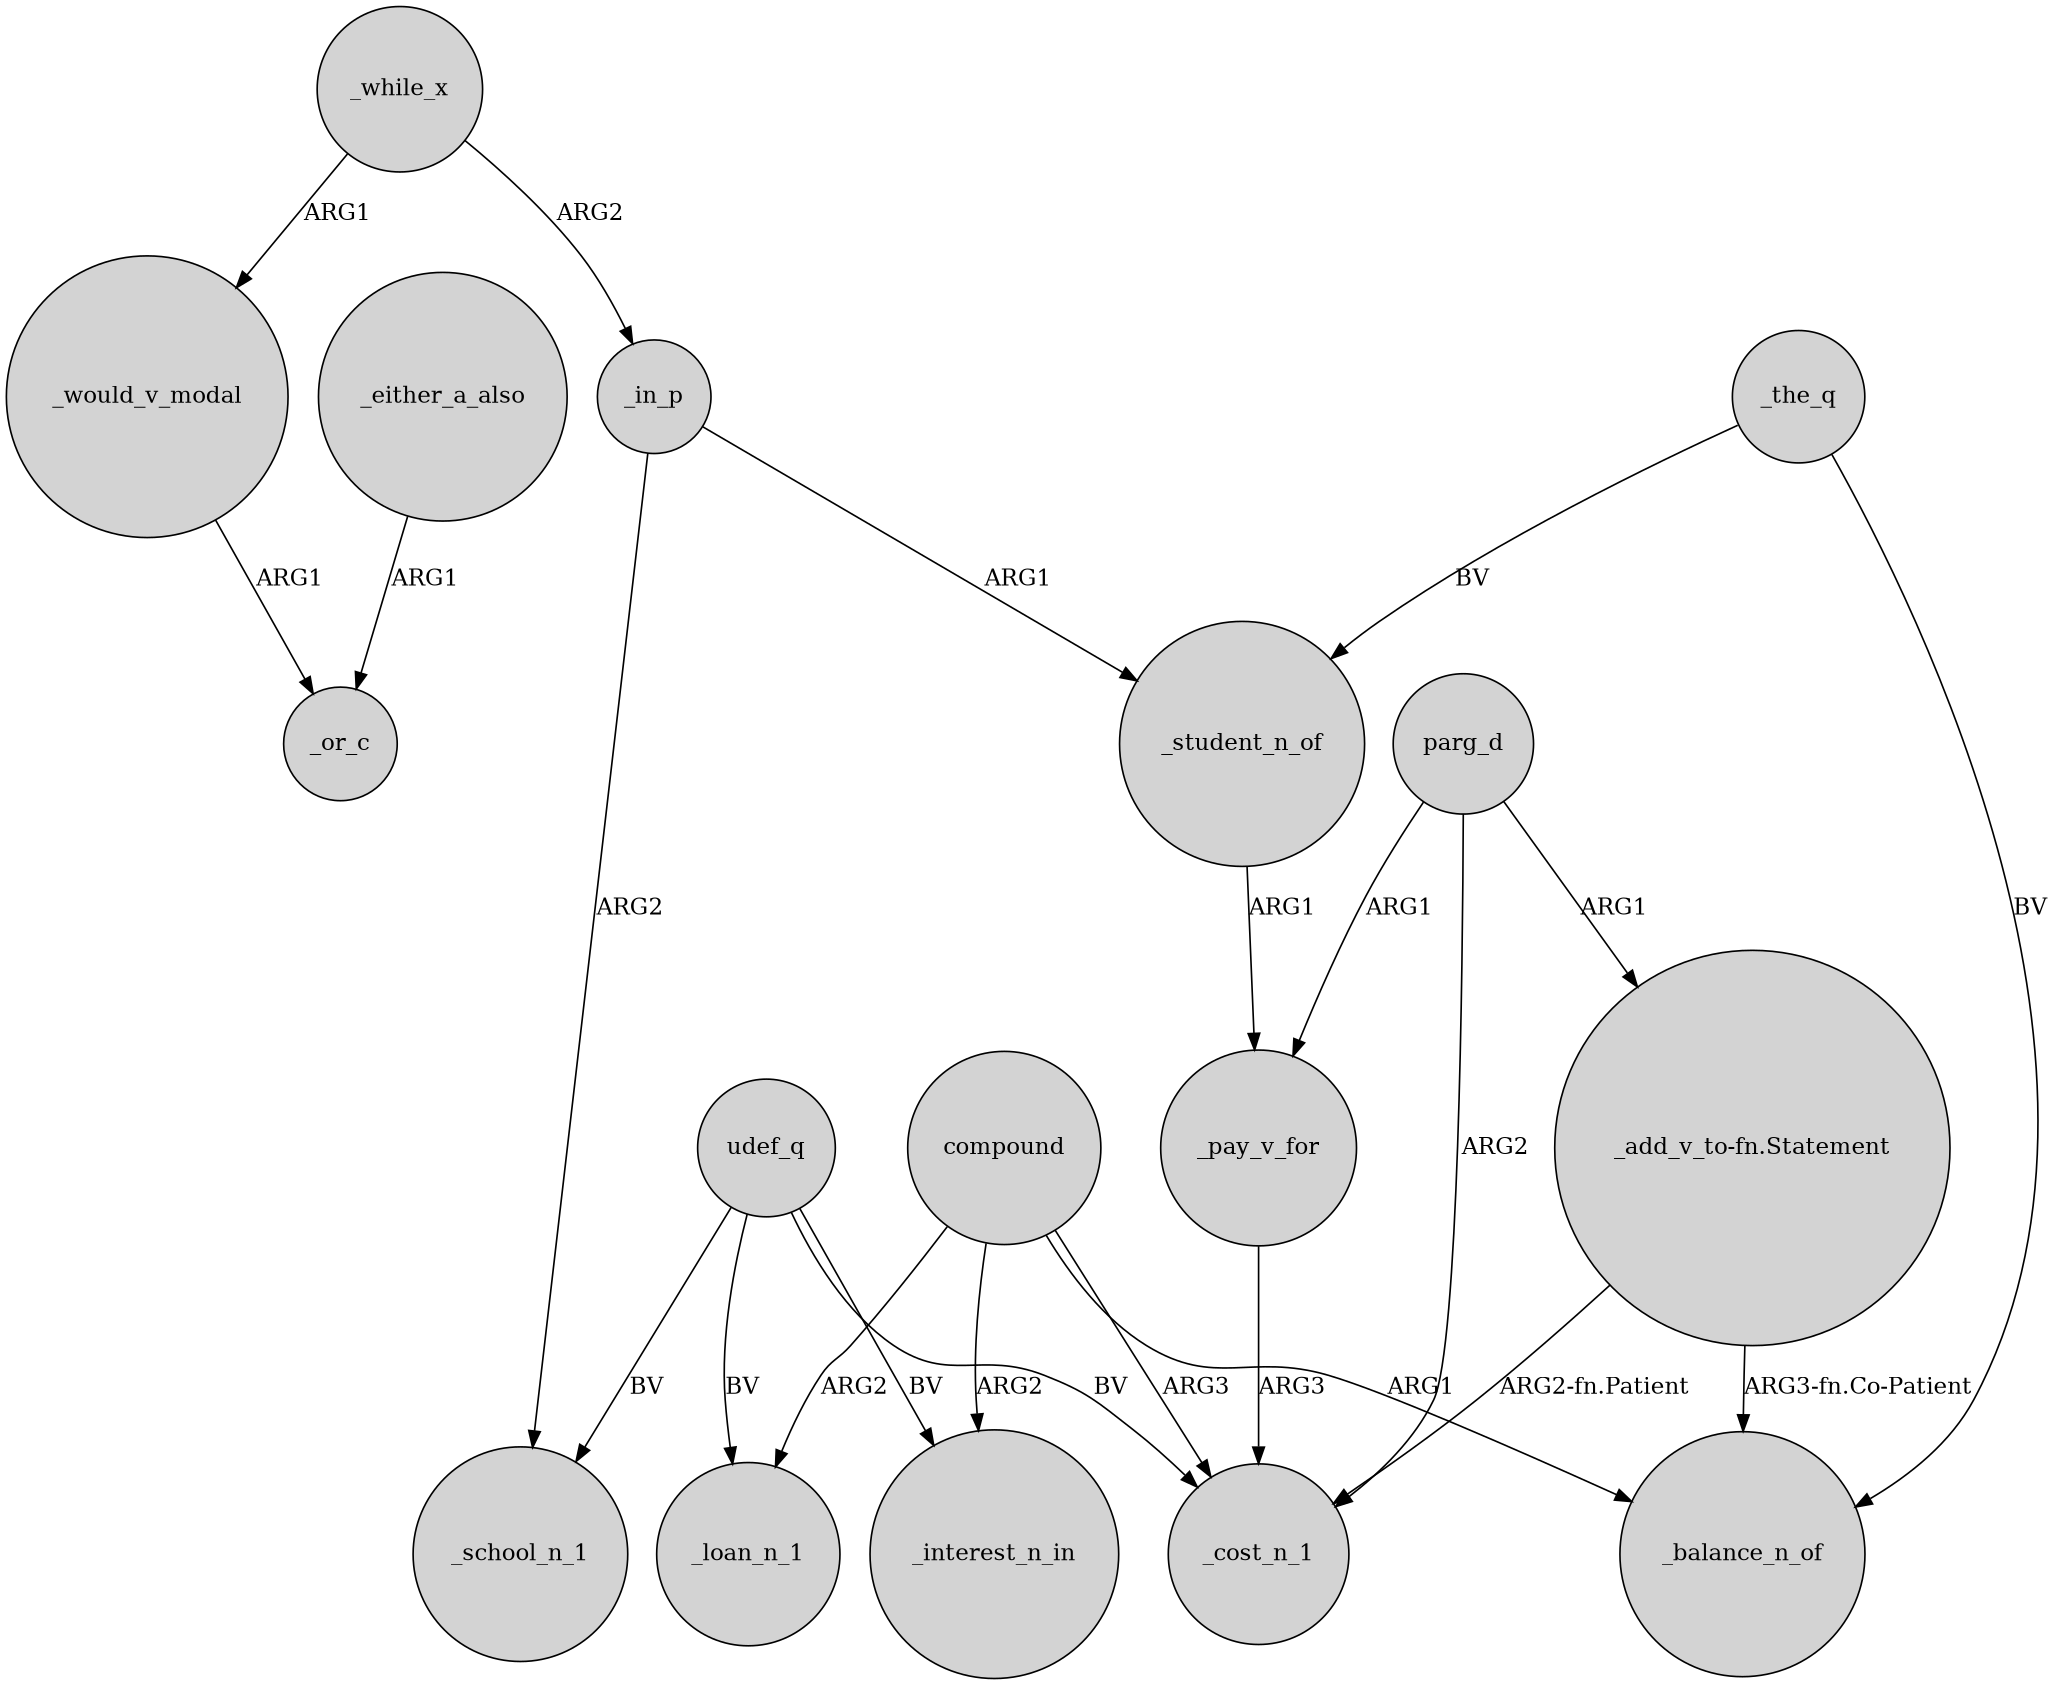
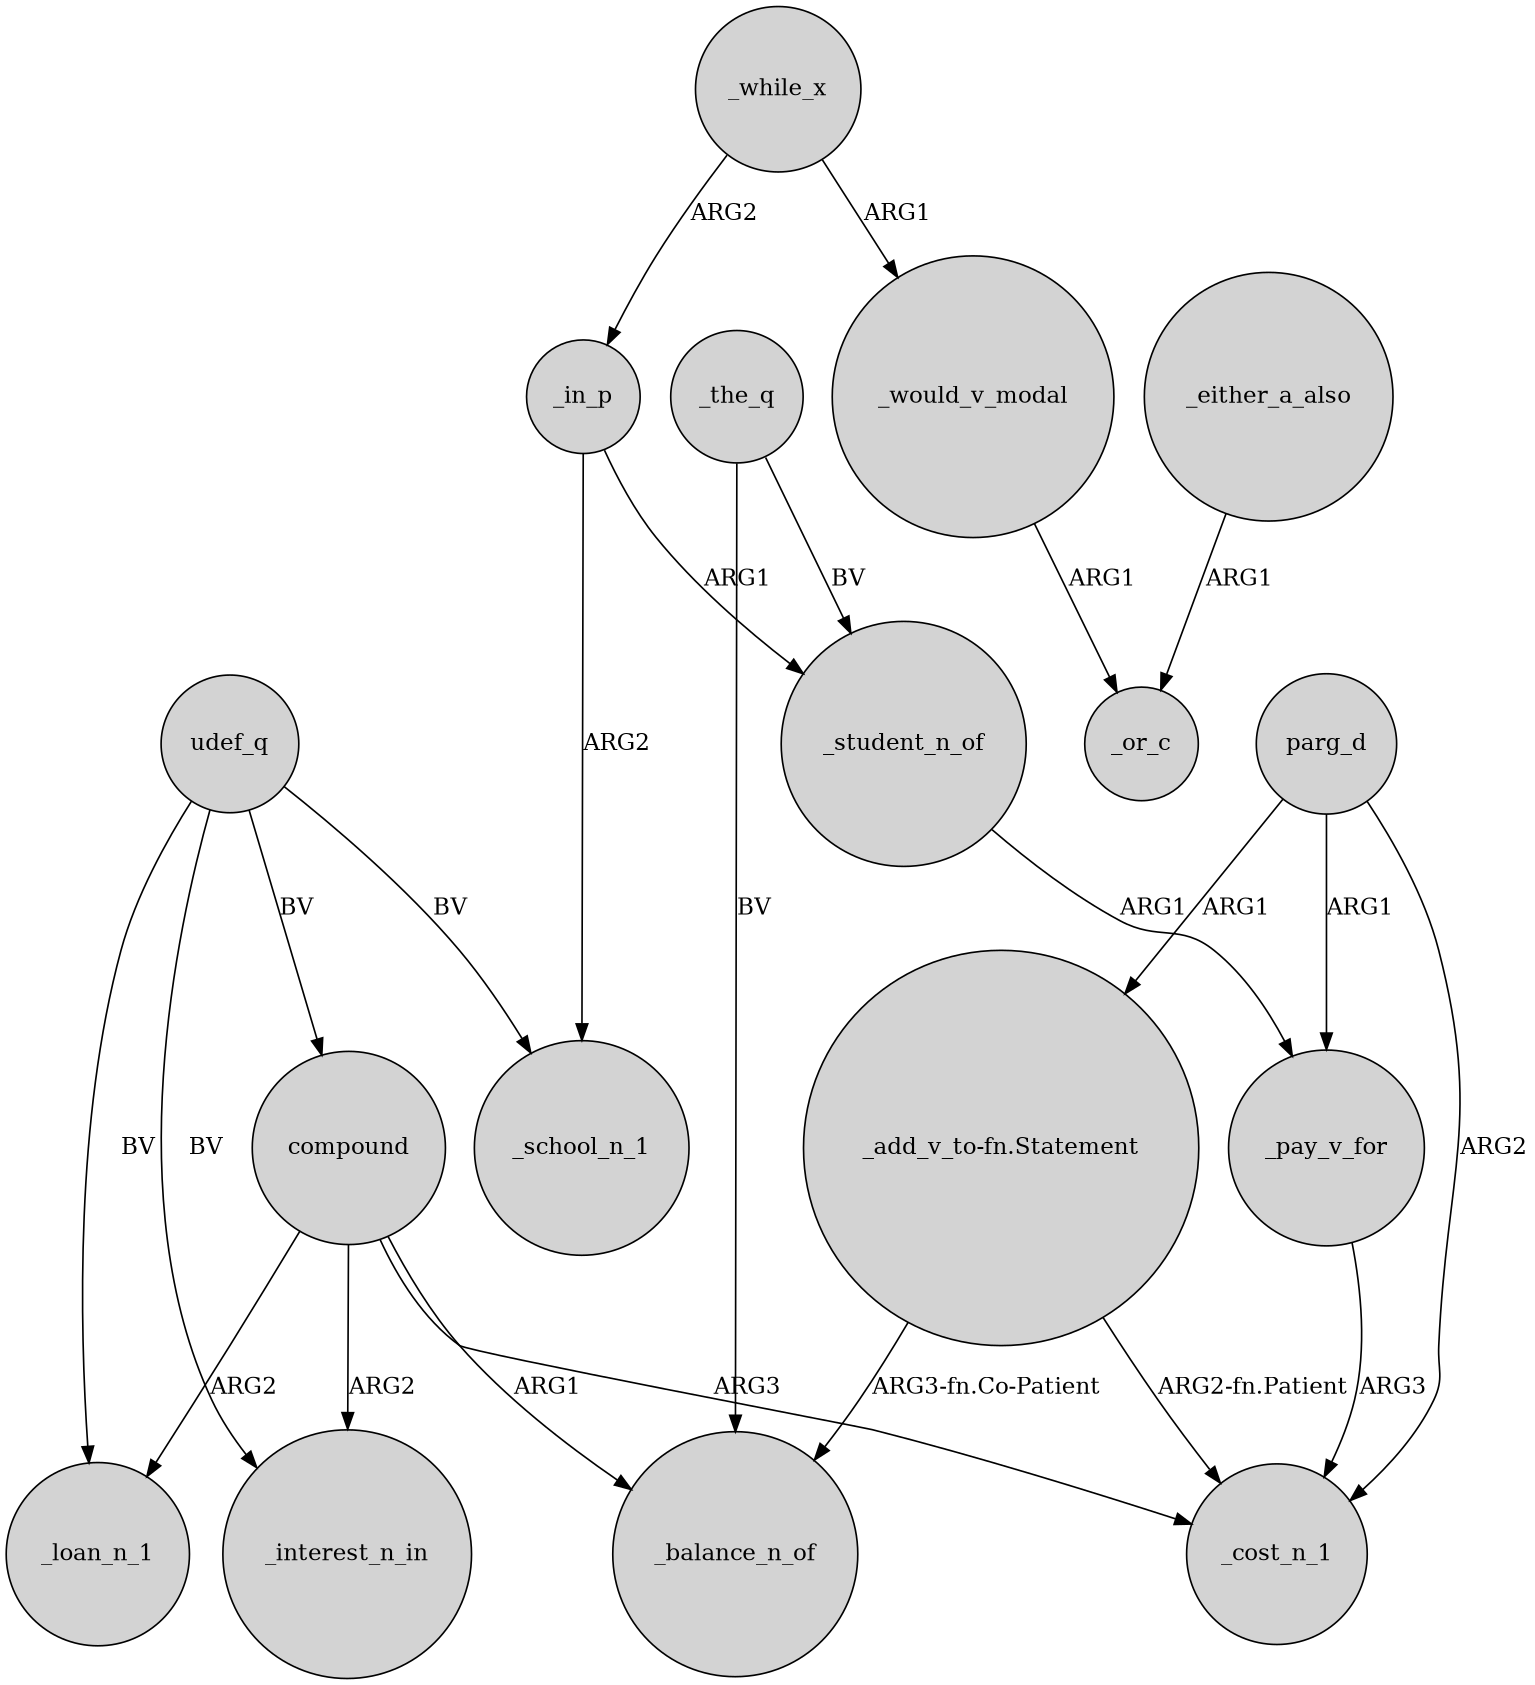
  digraph {
    node [shape=circle style=filled]
    _pay_v_for
    _cost_n_1
    _student_n_of
    _while_x
    _in_p
    _would_v_modal
    _school_n_1
    _or_c
    _either_a_also
    "_add_v_to-fn.Statement"
    _balance_n_of
    parg_d
    udef_q
    _interest_n_in
    _loan_n_1
    compound
    _the_q
    _pay_v_for -> _cost_n_1 [label=ARG3]
    _student_n_of -> _pay_v_for [label=ARG1]
    _while_x -> _in_p [label=ARG2]
    _while_x -> _would_v_modal [label=ARG1]
    _in_p -> _student_n_of [label=ARG1]
    _in_p -> _school_n_1 [label=ARG2]
    _would_v_modal -> _or_c [label=ARG1]
    _either_a_also -> _or_c [label=ARG1]
    "_add_v_to-fn.Statement" -> _cost_n_1 [label="ARG2-fn.Patient"]
    "_add_v_to-fn.Statement" -> _balance_n_of [label="ARG3-fn.Co-Patient"]
    parg_d -> _pay_v_for [label=ARG1]
    parg_d -> _cost_n_1 [label=ARG2]
    parg_d -> "_add_v_to-fn.Statement" [label=ARG1]
-   udef_q -> _cost_n_1 [label=BV]
+   udef_q -> compound [label=BV]
    udef_q -> _school_n_1 [label=BV]
    udef_q -> _interest_n_in [label=BV]
    udef_q -> _loan_n_1 [label=BV]
    compound -> _cost_n_1 [label=ARG3]
    compound -> _balance_n_of [label=ARG1]
    compound -> _interest_n_in [label=ARG2]
    compound -> _loan_n_1 [label=ARG2]
    _the_q -> _student_n_of [label=BV]
    _the_q -> _balance_n_of [label=BV]
  }
